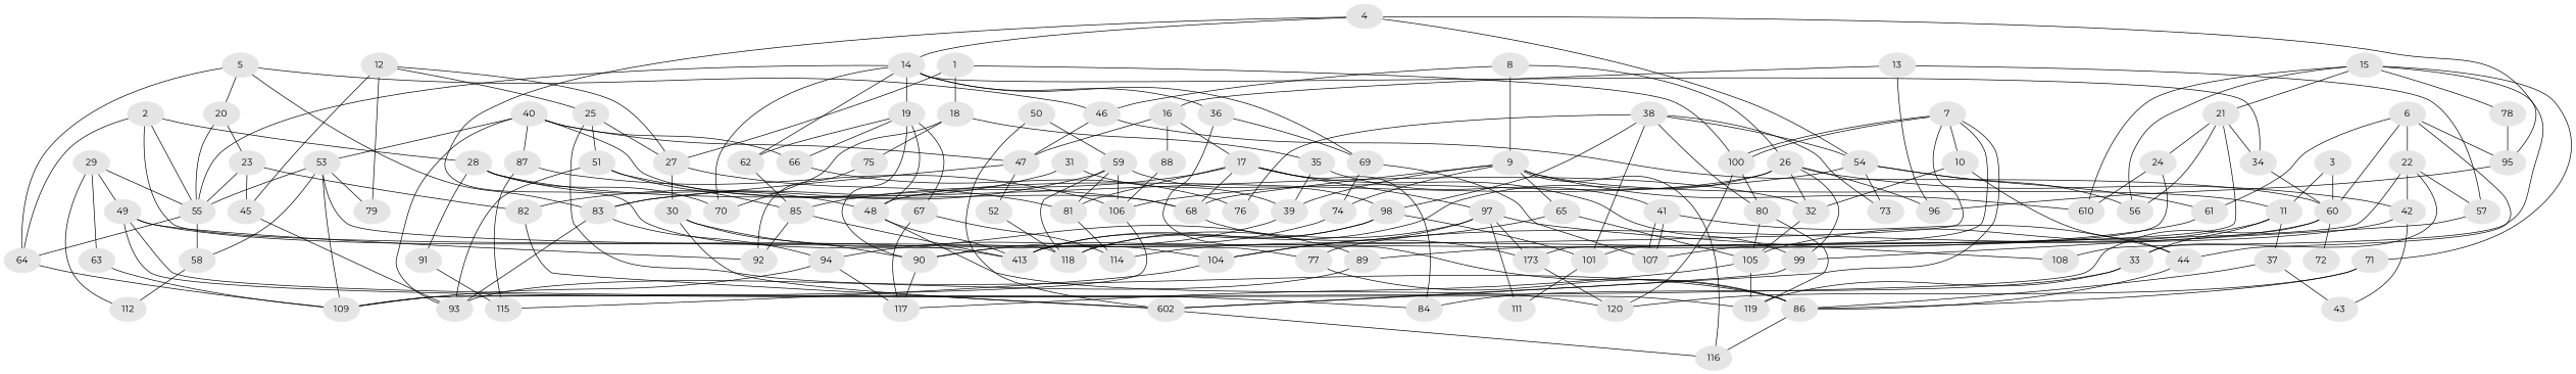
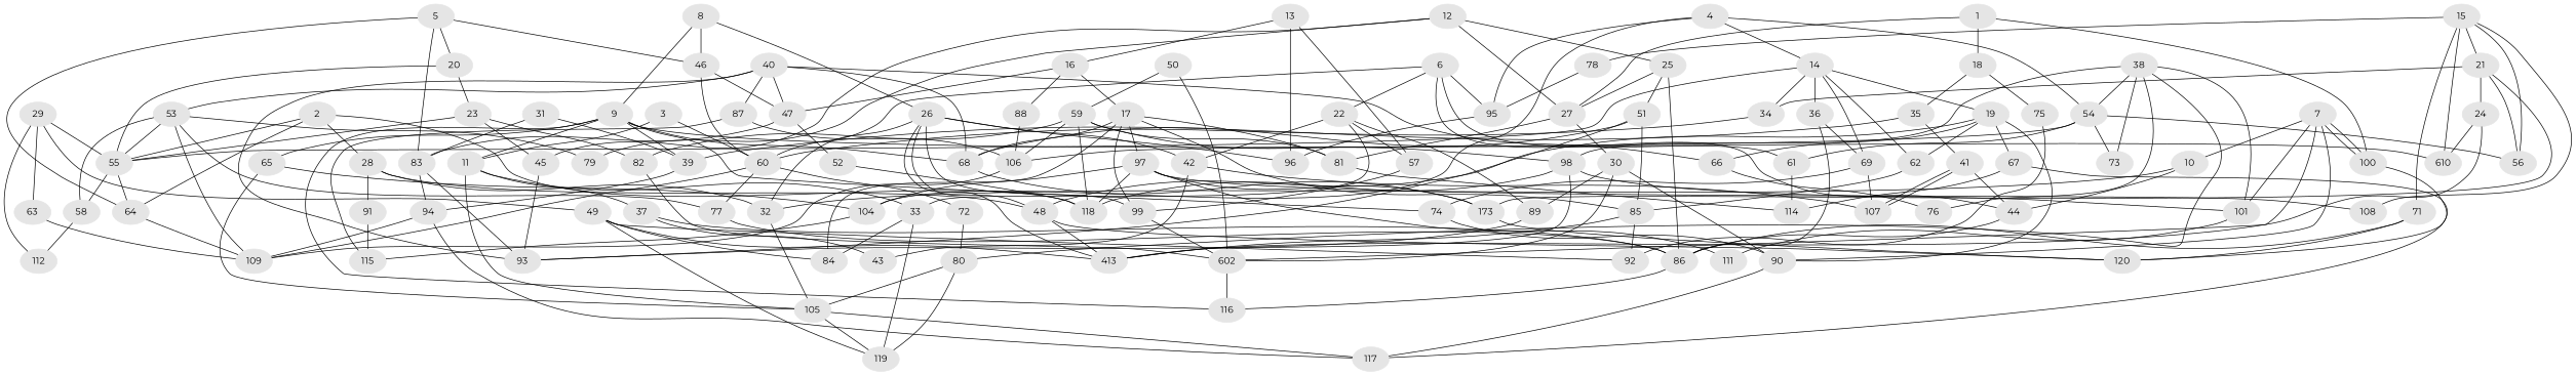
  graph {
    fontname=Montserrat
    node [color=gray90 fontname=Montserrat style=filled]
    edge [fontname=Montserrat]
    1
    18
    27
    100
-   70
    35
    75
    81
    30
    120
    2
    28
    55
    64
    118
    32
    48
    91
    58
    109
    3
    11
    60
    33
    37
    105
    77
    72
    4
    14
    54
    95
    104
    19
    34
    36
    62
    69
    61
    56
    73
    106
    96
    115
    5
    20
    46
    83
    23
    47
    94
    93
    6
    22
    44
    57
    42
    89
    86
    114
    7
    10
    90
    101
    n65 [label=602]
    117
    111
    116
    8
    9
    26
    39
    65
    68
    74
    n76 [label=610]
    99
    n78 [label=413]
    n79 [label=173]
    84
    119
    43
    12
    25
    45
    79
    51
    13
    16
    17
    88
    66
    67
    85
    107
    15
    21
    71
    78
    108
    24
    97
    52
    92
    41
    76
    82
    29
    49
    63
    112
    31
    38
    80
    98
    40
    53
    87
    50
    59
    1 -- 18
    1 -- 27
    1 -- 100
-   18 -- 70
    18 -- 35
    18 -- 75
    27 -- 81
    27 -- 30
    100 -- 120
    35 -- 39
    35 -- 41
    75 -- 92
    81 -- 114
    30 -- 89
    30 -- 90
    30 -- n65
    2 -- 28
    2 -- 55
    2 -- 64
    2 -- 118
-   28 -- 70
    28 -- 32
    28 -- 48
    28 -- 91
    55 -- 64
    55 -- 58
    64 -- 109
    32 -- 105
    48 -- 120
    48 -- n78
    91 -- 115
    58 -- 112
    3 -- 11
    3 -- 60
    11 -- 33
    11 -- 37
    11 -- 105
    60 -- 109
    60 -- 77
    60 -- 72
    33 -- 84
    33 -- 119
    37 -- 86
    37 -- 43
    105 -- 117
    105 -- 119
    77 -- 86
-   100 -- 80
+   72 -- 80
    4 -- 14
    4 -- 54
    4 -- 95
    4 -- 104
-   14 -- 70
    14 -- 55
    14 -- 19
    14 -- 34
    14 -- 36
    14 -- 62
    14 -- 69
    54 -- 61
    54 -- 56
    54 -- 73
    54 -- 106
    95 -- 96
    104 -- 115
    19 -- 48
    19 -- 62
    19 -- 90
    19 -- 66
    19 -- 67
    34 -- 60
    36 -- 69
    36 -- 86
    62 -- 85
    69 -- 74
    69 -- 107
    61 -- 114
    106 -- 109
    5 -- 64
    5 -- 20
    5 -- 46
    5 -- 83
    20 -- 55
    20 -- 23
    46 -- 60
    46 -- 47
    83 -- 94
    83 -- 93
    23 -- 55
    23 -- 45
    23 -- 82
    47 -- 83
    47 -- 52
    94 -- 109
    94 -- 117
    6 -- 60
    6 -- 95
    6 -- 61
    6 -- 22
    6 -- 44
    22 -- 33
    22 -- 57
    22 -- 42
    22 -- 89
    44 -- 86
    57 -- 99
    42 -- 43
    42 -- 107
    89 -- 93
    86 -- 116
    7 -- 100
    7 -- 100
    7 -- 10
    7 -- 90
    7 -- 101
    7 -- n65
    10 -- 32
    10 -- 44
    90 -- 117
    101 -- 111
    n65 -- 116
    8 -- 46
    8 -- 9
    8 -- 26
    9 -- 11
    9 -- 116
    9 -- 39
    9 -- 65
    9 -- 68
    9 -- 74
    9 -- n76
    26 -- 32
    26 -- 48
    26 -- 96
    26 -- 42
    26 -- 99
    26 -- n78
    39 -- 94
    65 -- 105
    65 -- 104
    68 -- n79
    74 -- 90
    99 -- n65
    n79 -- 120
    12 -- 27
    12 -- 25
    12 -- 45
    12 -- 79
    25 -- 27
    25 -- 86
    25 -- 51
    45 -- 93
    51 -- 93
    51 -- 68
    51 -- 85
    13 -- 96
    13 -- 57
    13 -- 16
    16 -- 47
    16 -- 17
    16 -- 88
    17 -- 81
    17 -- 68
    17 -- 99
    17 -- 84
    17 -- 85
    17 -- 97
    88 -- 106
    66 -- 76
    67 -- 114
    67 -- 117
    85 -- n78
    85 -- 92
    15 -- 56
    15 -- n76
    15 -- 21
    15 -- 71
    15 -- 78
    15 -- 108
    21 -- 34
    21 -- 56
    21 -- n79
    21 -- 24
    71 -- 120
    71 -- 86
    78 -- 95
    24 -- n76
    24 -- n78
    97 -- 118
    97 -- 104
    97 -- 111
    97 -- n79
    97 -- 108
    52 -- 118
    41 -- 44
    41 -- 107
    41 -- 107
    82 -- n65
    29 -- 55
    29 -- 49
    29 -- 63
    29 -- 112
    49 -- n78
    49 -- 84
    49 -- 119
    49 -- 92
    63 -- 109
    31 -- 83
    31 -- 39
    38 -- 54
    38 -- 73
    38 -- 101
    38 -- 76
    38 -- 80
    38 -- 98
    80 -- 105
    80 -- 119
    98 -- 118
    98 -- 101
    98 -- n78
    40 -- 47
    40 -- 93
    40 -- 68
    40 -- 66
    40 -- 53
    40 -- 87
    53 -- 55
    53 -- 58
    53 -- 109
    53 -- 77
    53 -- 79
    87 -- 106
    87 -- 115
    50 -- n65
    50 -- 59
    59 -- 81
    59 -- 118
    59 -- 106
    59 -- 82
    59 -- 98
  }
